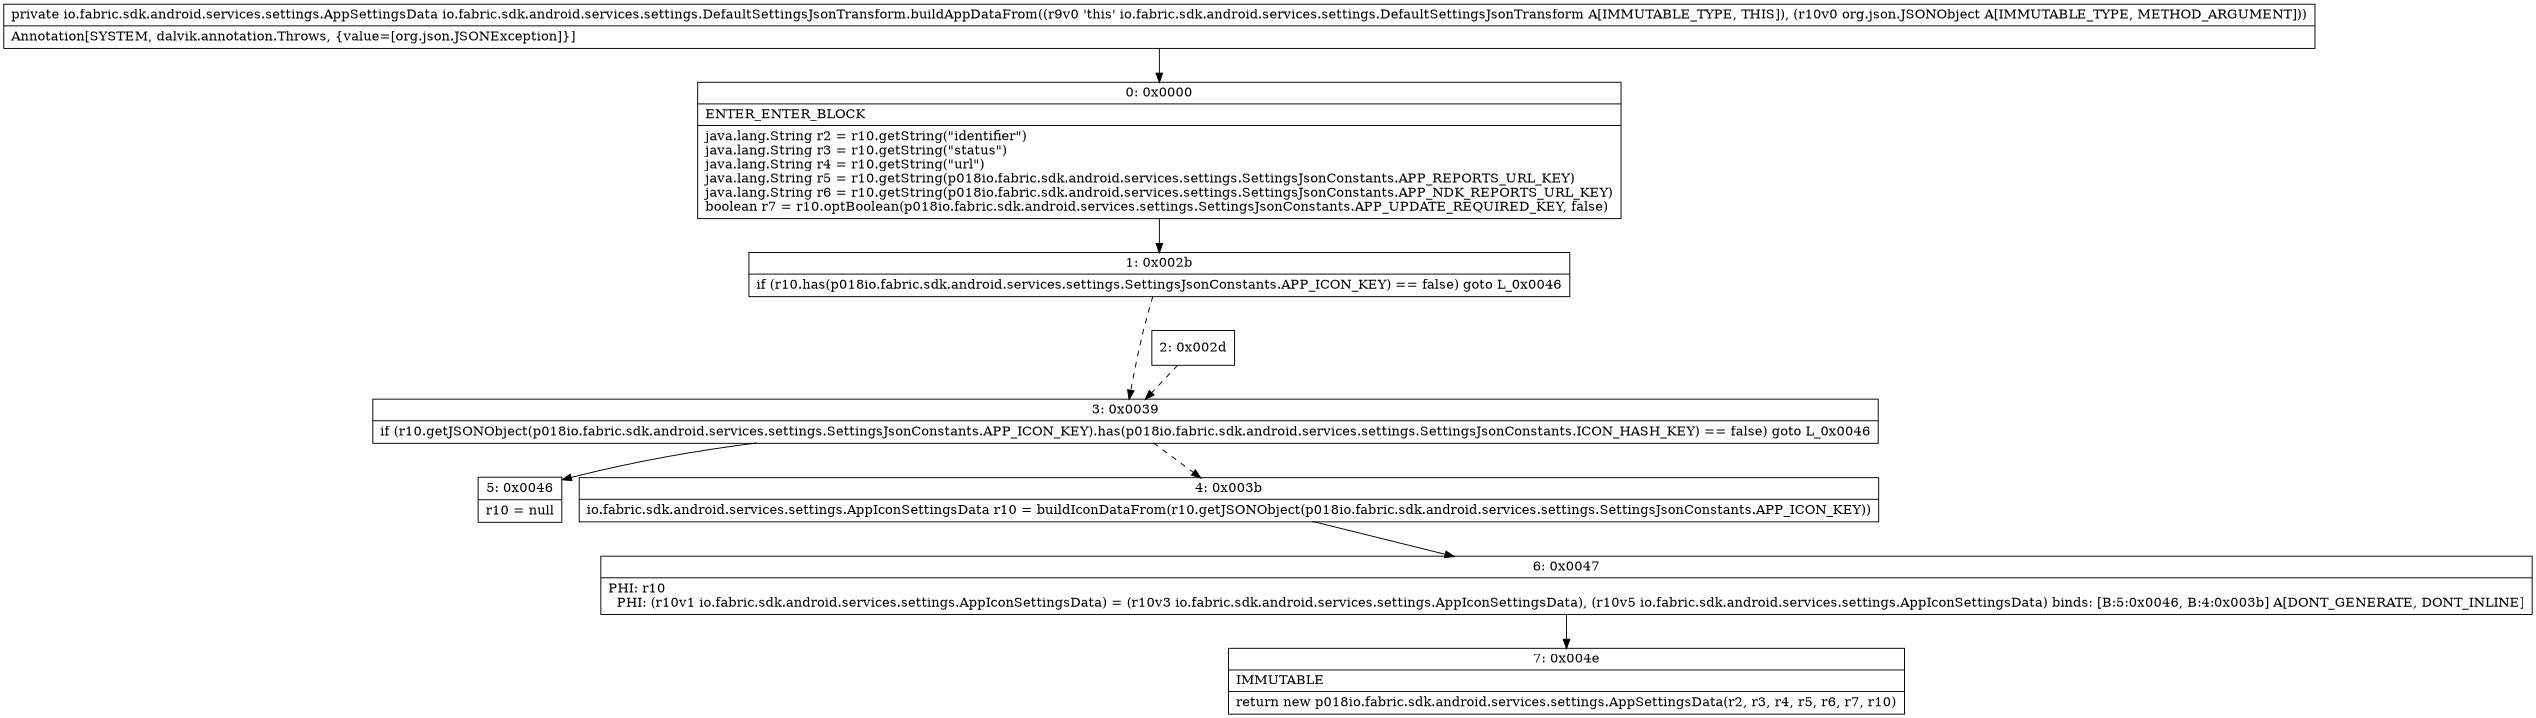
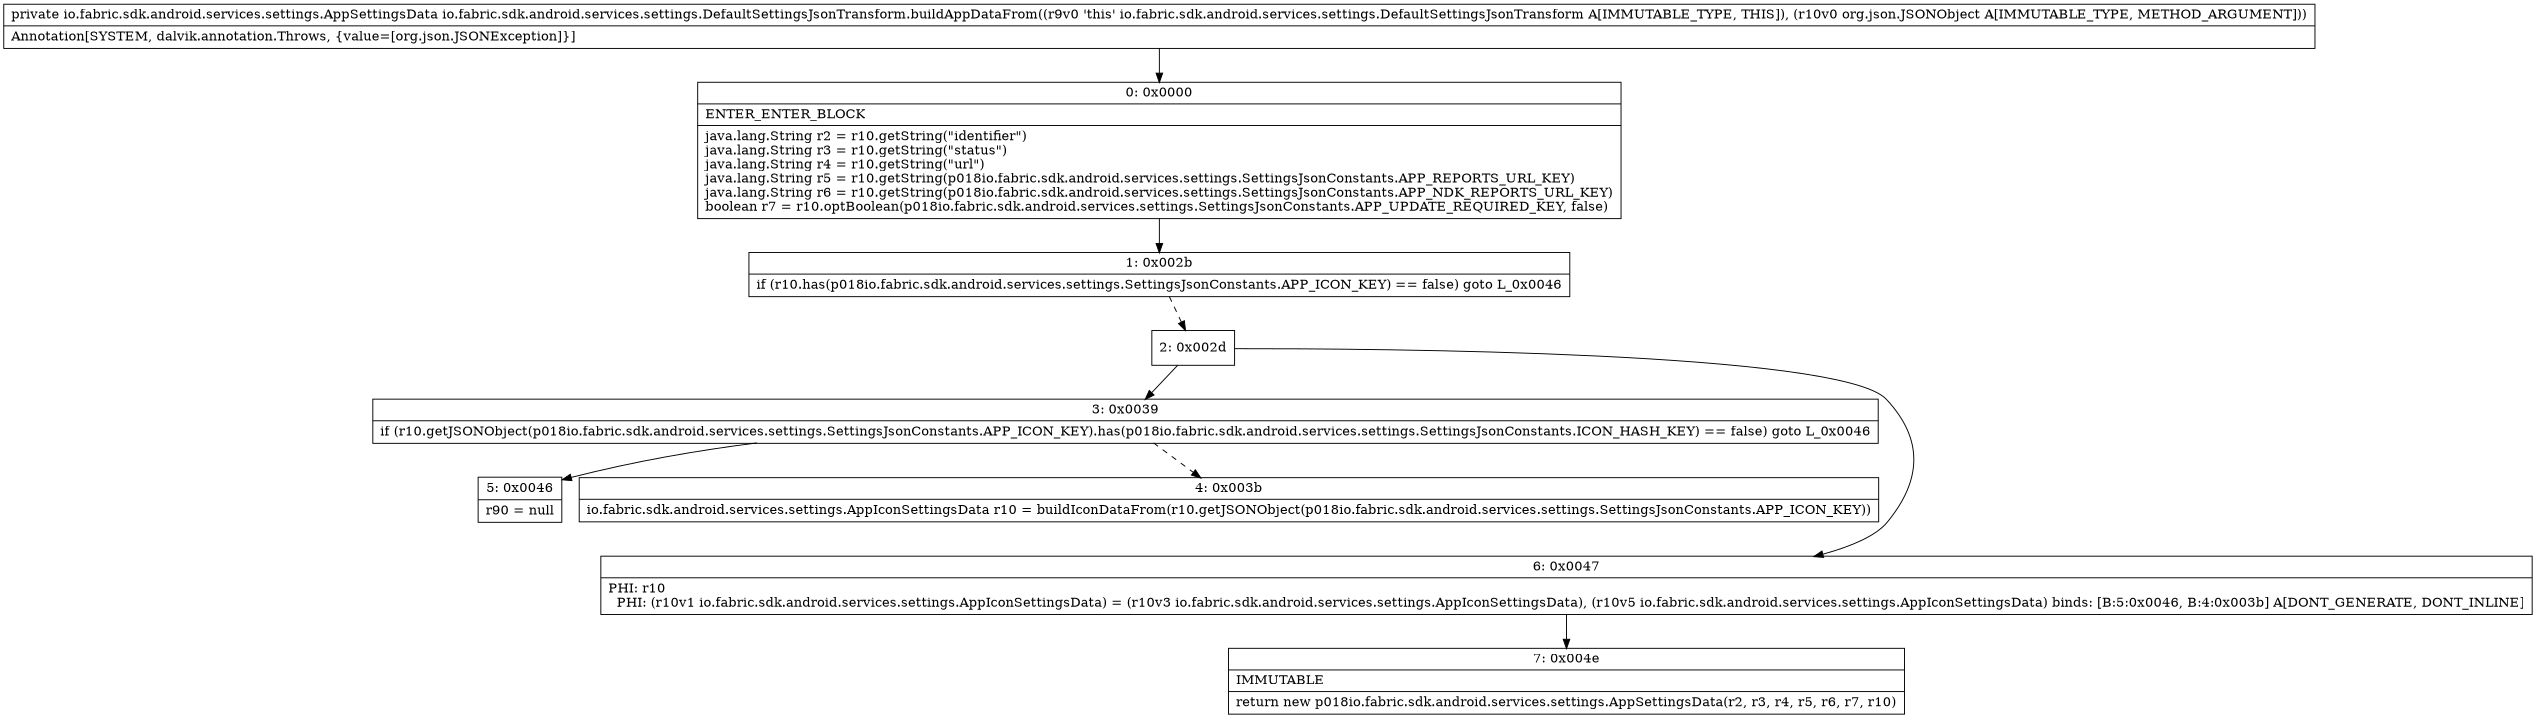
  digraph {
    node [shape=record]
    n1 [label="{0\:\ 0x0000|ENTER_ENTER_BLOCK\l|java.lang.String r2 = r10.getString(\"identifier\")\ljava.lang.String r3 = r10.getString(\"status\")\ljava.lang.String r4 = r10.getString(\"url\")\ljava.lang.String r5 = r10.getString(p018io.fabric.sdk.android.services.settings.SettingsJsonConstants.APP_REPORTS_URL_KEY)\ljava.lang.String r6 = r10.getString(p018io.fabric.sdk.android.services.settings.SettingsJsonConstants.APP_NDK_REPORTS_URL_KEY)\lboolean r7 = r10.optBoolean(p018io.fabric.sdk.android.services.settings.SettingsJsonConstants.APP_UPDATE_REQUIRED_KEY, false)\l}"]
    n2 [label="{1\:\ 0x002b|if (r10.has(p018io.fabric.sdk.android.services.settings.SettingsJsonConstants.APP_ICON_KEY) == false) goto L_0x0046\l}"]
    n3 [label="{2\:\ 0x002d}"]
    n4 [label="{3\:\ 0x0039|if (r10.getJSONObject(p018io.fabric.sdk.android.services.settings.SettingsJsonConstants.APP_ICON_KEY).has(p018io.fabric.sdk.android.services.settings.SettingsJsonConstants.ICON_HASH_KEY) == false) goto L_0x0046\l}"]
-   n5 [label="{5\:\ 0x0046|r10 = null\l}"]
+   n5 [label="{5\:\ 0x0046|r90 = null\l}"]
    n6 [label="{4\:\ 0x003b|io.fabric.sdk.android.services.settings.AppIconSettingsData r10 = buildIconDataFrom(r10.getJSONObject(p018io.fabric.sdk.android.services.settings.SettingsJsonConstants.APP_ICON_KEY))\l}"]
    n7 [label="{6\:\ 0x0047|PHI: r10 \l  PHI: (r10v1 io.fabric.sdk.android.services.settings.AppIconSettingsData) = (r10v3 io.fabric.sdk.android.services.settings.AppIconSettingsData), (r10v5 io.fabric.sdk.android.services.settings.AppIconSettingsData) binds: [B:5:0x0046, B:4:0x003b] A[DONT_GENERATE, DONT_INLINE]\l}"]
    n8 [label="{7\:\ 0x004e|IMMUTABLE\l|return new p018io.fabric.sdk.android.services.settings.AppSettingsData(r2, r3, r4, r5, r6, r7, r10)\l}"]
    n9 [label="{private io.fabric.sdk.android.services.settings.AppSettingsData io.fabric.sdk.android.services.settings.DefaultSettingsJsonTransform.buildAppDataFrom((r9v0 'this' io.fabric.sdk.android.services.settings.DefaultSettingsJsonTransform A[IMMUTABLE_TYPE, THIS]), (r10v0 org.json.JSONObject A[IMMUTABLE_TYPE, METHOD_ARGUMENT]))  | Annotation[SYSTEM, dalvik.annotation.Throws, \{value=[org.json.JSONException]\}]\l}"]
    n1 -> n2
-   n2 -> n4 [style=dashed]
-   n3 -> n4 [style=dashed]
+   n2 -> n3 [style=dashed]
+   n3 -> n4
    n4 -> n5
    n4 -> n6 [style=dashed]
-   n6 -> n7
+   n3 -> n7
    n7 -> n8
    n9 -> n1
  }
